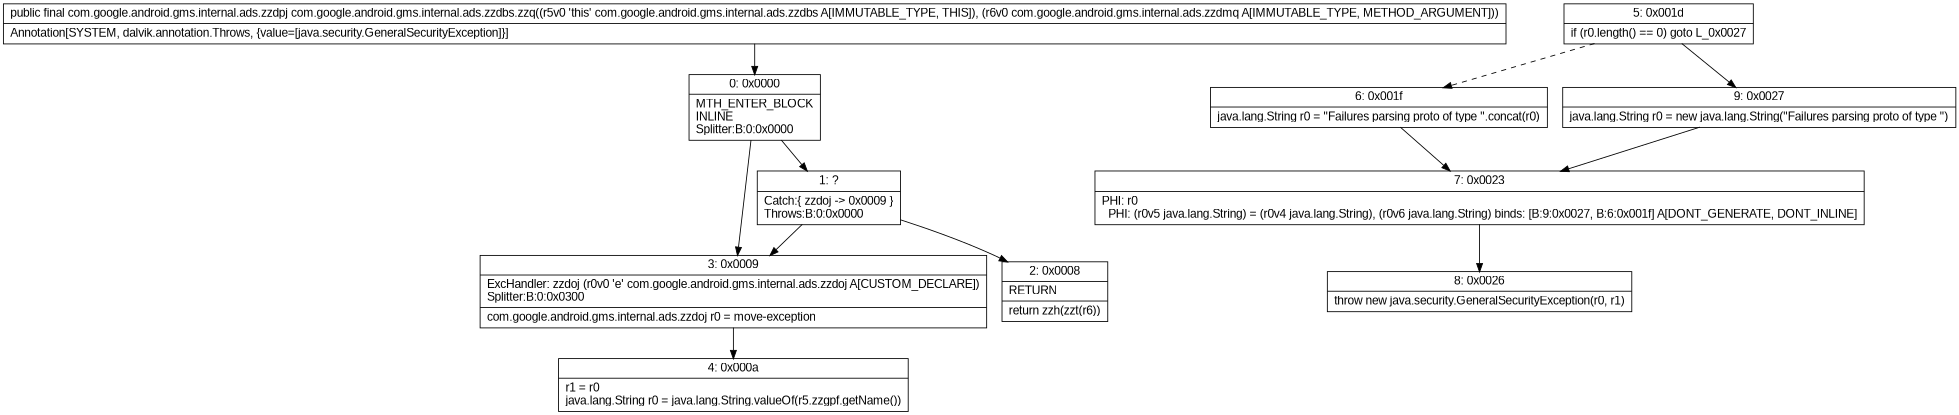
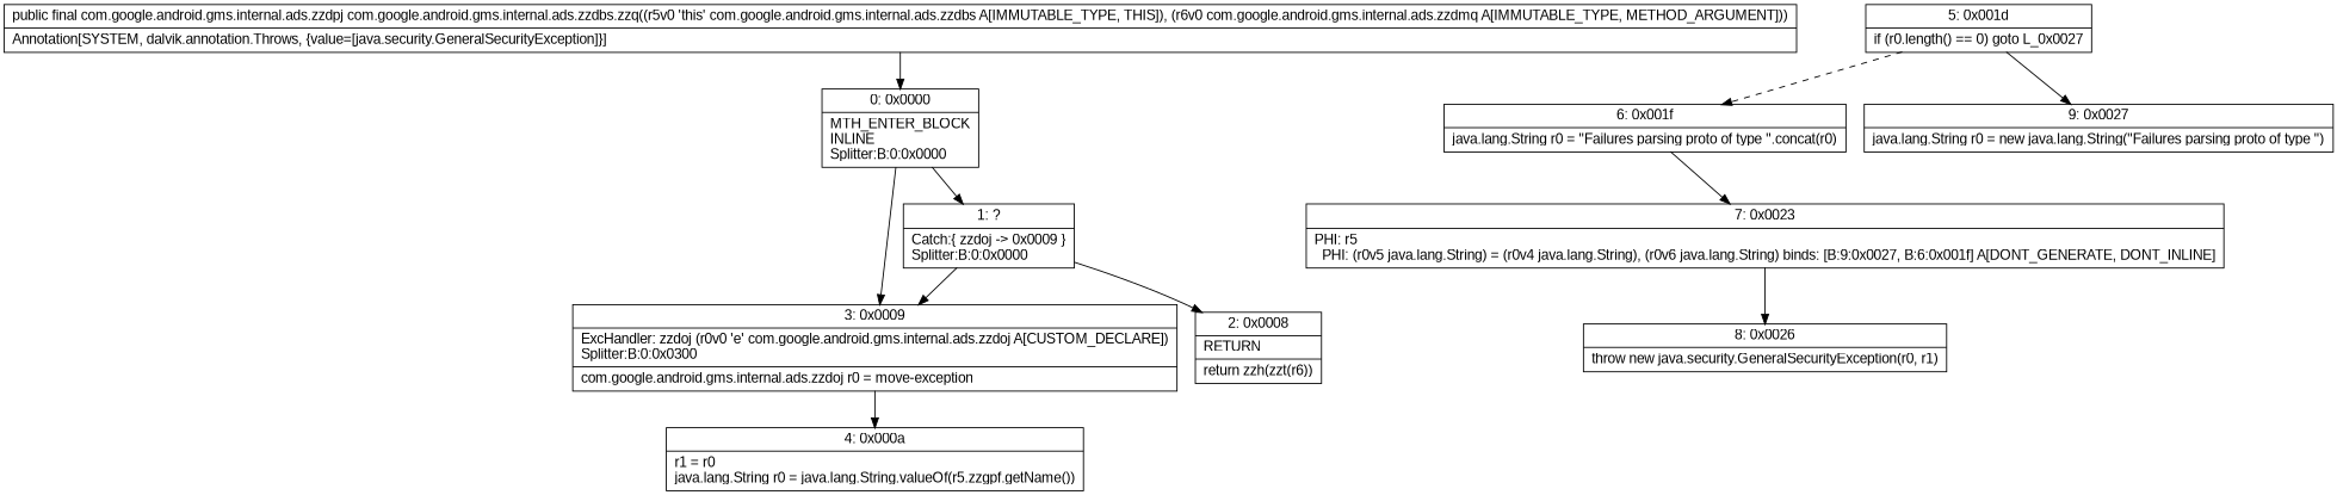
  digraph {
    fontname="Liberation Sans"
    node [fontname="Liberation Sans" shape=record]
    edge [fontname="Liberation Sans"]
    n1 [label="{0\:\ 0x0000|MTH_ENTER_BLOCK\lINLINE\lSplitter:B:0:0x0000\l}"]
-   n2 [label="{1\:\ ?|Catch:\{ zzdoj \-\> 0x0009 \}\lThrows:B:0:0x0000\l}"]
+   n2 [label="{1\:\ ?|Catch:\{ zzdoj \-\> 0x0009 \}\lSplitter:B:0:0x0000\l}"]
    n3 [label="{3\:\ 0x0009|ExcHandler: zzdoj (r0v0 'e' com.google.android.gms.internal.ads.zzdoj A[CUSTOM_DECLARE])\lSplitter:B:0:0x0300\l|com.google.android.gms.internal.ads.zzdoj r0 = move\-exception\l}"]
    n4 [label="{2\:\ 0x0008|RETURN\l|return zzh(zzt(r6))\l}"]
    n5 [label="{4\:\ 0x000a|r1 = r0\ljava.lang.String r0 = java.lang.String.valueOf(r5.zzgpf.getName())\l}"]
    n6 [label="{5\:\ 0x001d|if (r0.length() == 0) goto L_0x0027\l}"]
    n7 [label="{6\:\ 0x001f|java.lang.String r0 = \"Failures parsing proto of type \".concat(r0)\l}"]
    n8 [label="{9\:\ 0x0027|java.lang.String r0 = new java.lang.String(\"Failures parsing proto of type \")\l}"]
-   n9 [label="{7\:\ 0x0023|PHI: r0 \l  PHI: (r0v5 java.lang.String) = (r0v4 java.lang.String), (r0v6 java.lang.String) binds: [B:9:0x0027, B:6:0x001f] A[DONT_GENERATE, DONT_INLINE]\l}"]
+   n9 [label="{7\:\ 0x0023|PHI: r5 \l  PHI: (r0v5 java.lang.String) = (r0v4 java.lang.String), (r0v6 java.lang.String) binds: [B:9:0x0027, B:6:0x001f] A[DONT_GENERATE, DONT_INLINE]\l}"]
    n10 [label="{8\:\ 0x0026|throw new java.security.GeneralSecurityException(r0, r1)\l}"]
    n11 [label="{public final com.google.android.gms.internal.ads.zzdpj com.google.android.gms.internal.ads.zzdbs.zzq((r5v0 'this' com.google.android.gms.internal.ads.zzdbs A[IMMUTABLE_TYPE, THIS]), (r6v0 com.google.android.gms.internal.ads.zzdmq A[IMMUTABLE_TYPE, METHOD_ARGUMENT]))  | Annotation[SYSTEM, dalvik.annotation.Throws, \{value=[java.security.GeneralSecurityException]\}]\l}"]
    n1 -> n2
    n1 -> n3
    n2 -> n3
    n2 -> n4
    n3 -> n5
    n6 -> n7 [style=dashed]
    n6 -> n8
    n7 -> n9
-   n8 -> n9
    n9 -> n10
    n11 -> n1
  }
